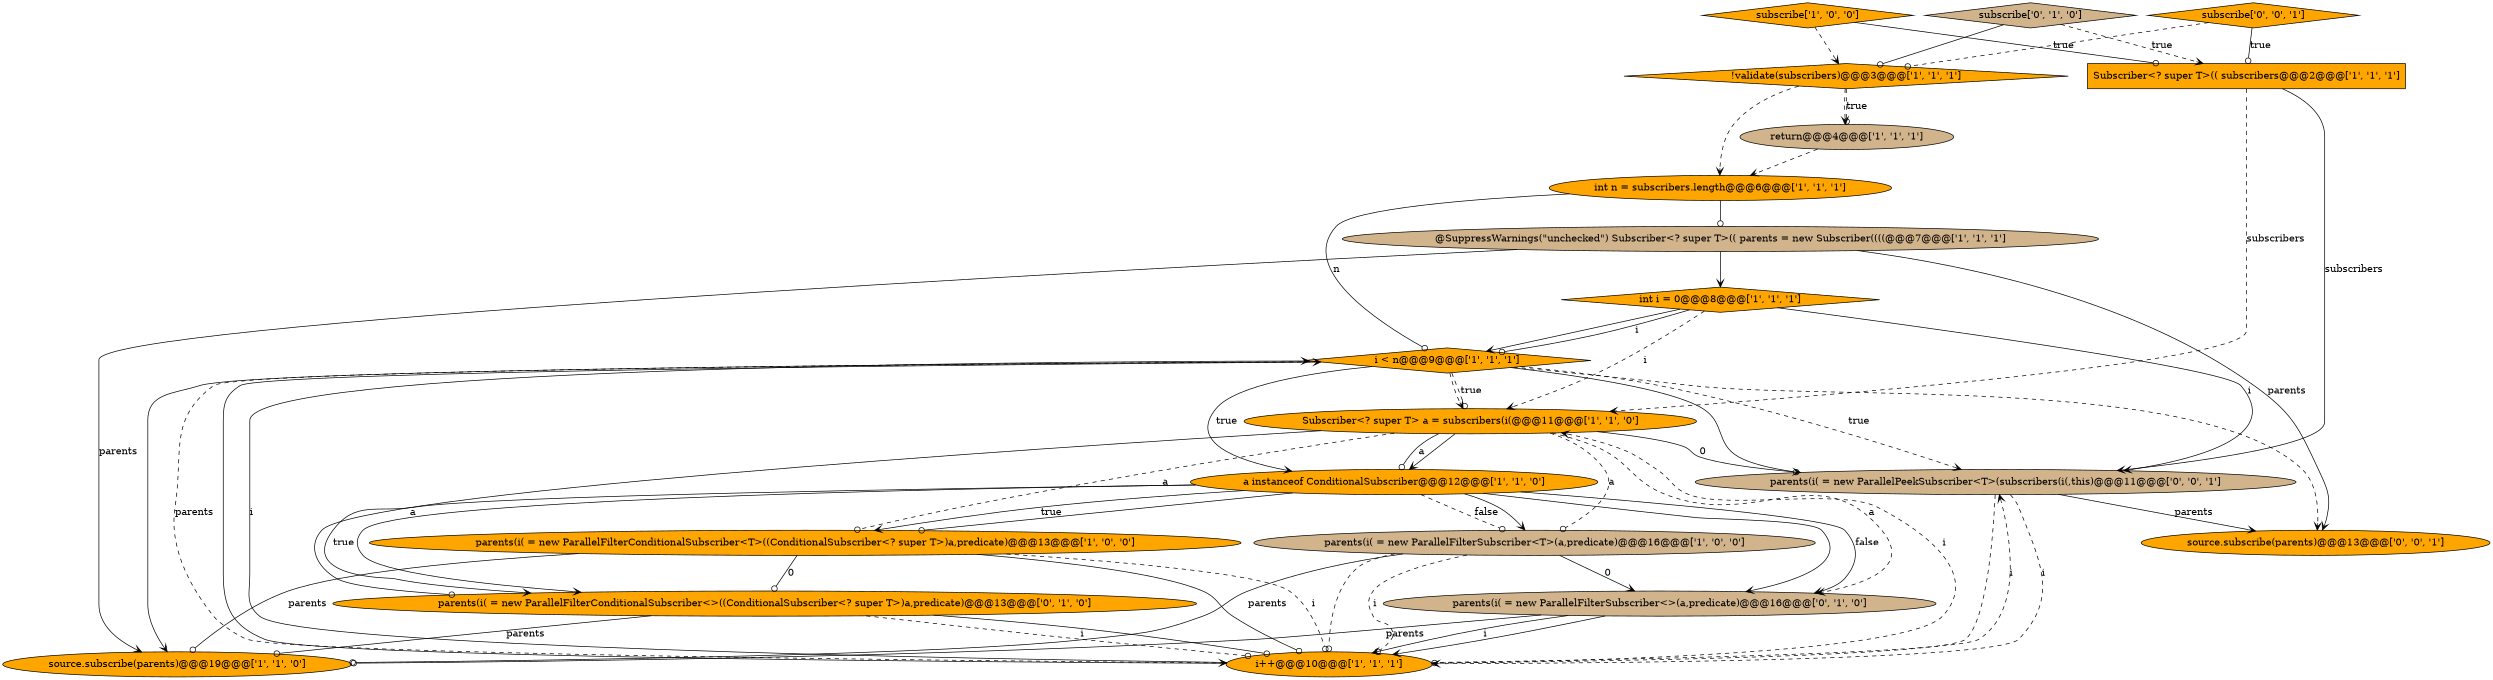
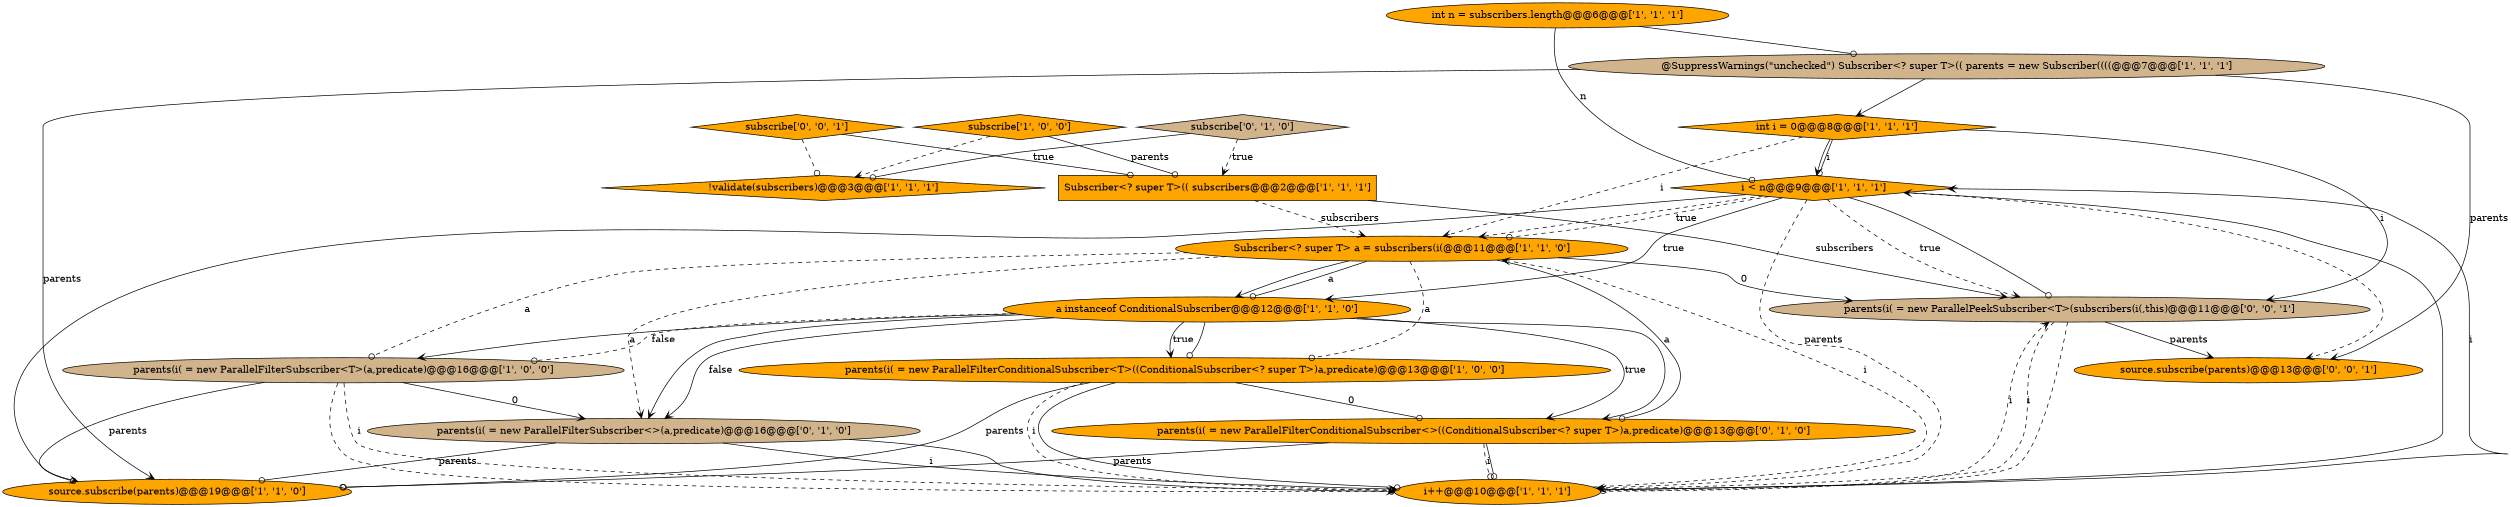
  digraph {
    node [fillcolor=orange shape=ellipse style=filled]
    edge [arrowhead=vee style=solid]
    n1 [fillcolor=tan label="@SuppressWarnings(\"unchecked\") Subscriber<? super T>(( parents = new Subscriber((((@@@7@@@['1', '1', '1']"]
    n2 [label="int i = 0@@@8@@@['1', '1', '1']" shape=diamond]
    n3 [label="source.subscribe(parents)@@@13@@@['0', '0', '1']"]
    n4 [label="source.subscribe(parents)@@@19@@@['1', '1', '0']"]
    n5 [label="i < n@@@9@@@['1', '1', '1']" shape=diamond]
    n6 [label="Subscriber<? super T> a = subscribers(i(@@@11@@@['1', '1', '0']"]
    n7 [fillcolor=tan label="parents(i( = new ParallelPeekSubscriber<T>(subscribers(i(,this)@@@11@@@['0', '0', '1']"]
    n8 [label="a instanceof ConditionalSubscriber@@@12@@@['1', '1', '0']"]
    n9 [label="i++@@@10@@@['1', '1', '1']"]
    n10 [fillcolor=tan label="parents(i( = new ParallelFilterSubscriber<T>(a,predicate)@@@16@@@['1', '0', '0']"]
    n11 [label="parents(i( = new ParallelFilterConditionalSubscriber<T>((ConditionalSubscriber<? super T>)a,predicate)@@@13@@@['1', '0', '0']"]
    n12 [fillcolor=tan label="parents(i( = new ParallelFilterSubscriber<>(a,predicate)@@@16@@@['0', '1', '0']"]
    n13 [label="parents(i( = new ParallelFilterConditionalSubscriber<>((ConditionalSubscriber<? super T>)a,predicate)@@@13@@@['0', '1', '0']"]
    n14 [label="Subscriber<? super T>(( subscribers@@@2@@@['1', '1', '1']" shape=box]
    n15 [label="subscribe['1', '0', '0']" shape=diamond]
    n16 [label="!validate(subscribers)@@@3@@@['1', '1', '1']" shape=diamond]
-   n17 [fillcolor=tan label="return@@@4@@@['1', '1', '1']"]
    n18 [label="int n = subscribers.length@@@6@@@['1', '1', '1']"]
    n19 [label="subscribe['0', '0', '1']" shape=diamond]
    n20 [fillcolor=tan label="subscribe['0', '1', '0']" shape=diamond]
    n1 -> n2
    n1 -> n3 [label=parents]
    n1 -> n4 [label=parents]
    n2 -> n5
    n2 -> n5 [arrowhead=odot label=i]
    n2 -> n6 [label=i style=dashed]
    n2 -> n7 [label=i]
    n5 -> n3 [style=dashed]
    n5 -> n4
    n5 -> n6 [style=dashed]
    n5 -> n6 [arrowhead=odot label=true style=dashed]
    n5 -> n7 [arrowhead=odot]
    n5 -> n7 [label=true style=dashed]
    n5 -> n8 [label=true]
    n5 -> n9 [label=parents style=dashed]
    n6 -> n7 [label=0]
    n6 -> n8
    n6 -> n8 [arrowhead=odot label=a]
    n6 -> n10 [arrowhead=odot label=a style=dashed]
    n6 -> n11 [arrowhead=odot label=a style=dashed]
    n6 -> n12 [label=a style=dashed]
    n6 -> n13 [arrowhead=odot label=a]
    n7 -> n3 [label=parents]
    n7 -> n9 [label=i style=dashed]
    n7 -> n9 [arrowhead=odot style=dashed]
    n8 -> n10 [arrowhead=odot label=false style=dashed]
    n8 -> n10
    n8 -> n11 [arrowhead=odot]
    n8 -> n11 [label=true]
    n8 -> n12 [label=false]
    n8 -> n12
    n8 -> n13
    n8 -> n13 [label=true]
    n9 -> n5
    n9 -> n5 [label=i]
    n9 -> n6 [label=i style=dashed]
    n9 -> n7 [label=i style=dashed]
    n10 -> n4 [arrowhead=odot label=parents]
    n10 -> n9 [arrowhead=odot style=dashed]
    n10 -> n9 [arrowhead=odot label=i style=dashed]
    n10 -> n12 [label=0]
    n11 -> n4 [arrowhead=odot label=parents]
    n11 -> n9 [arrowhead=odot]
    n11 -> n9 [arrowhead=odot label=i style=dashed]
    n11 -> n13 [arrowhead=odot label=0]
    n12 -> n4 [arrowhead=odot label=parents]
    n12 -> n9
    n12 -> n9 [label=i]
    n13 -> n4 [arrowhead=odot label=parents]
    n13 -> n9 [arrowhead=odot label=i style=dashed]
    n13 -> n9 [arrowhead=odot]
    n14 -> n6 [label=subscribers style=dashed]
    n14 -> n7 [label=subscribers]
-   n15 -> n14 [arrowhead=odot label=true]
+   n15 -> n14 [arrowhead=odot label=parents]
    n15 -> n16 [style=dashed]
-   n16 -> n17 [arrowhead=odot label=true style=dashed]
-   n16 -> n17 [style=dashed]
-   n16 -> n18 [style=dashed]
-   n17 -> n18 [style=dashed]
    n18 -> n1 [arrowhead=odot]
    n18 -> n5 [arrowhead=odot label=n]
    n19 -> n14 [arrowhead=odot label=true]
    n19 -> n16 [arrowhead=odot style=dashed]
    n20 -> n14 [label=true style=dashed]
    n20 -> n16 [arrowhead=odot]
  }
